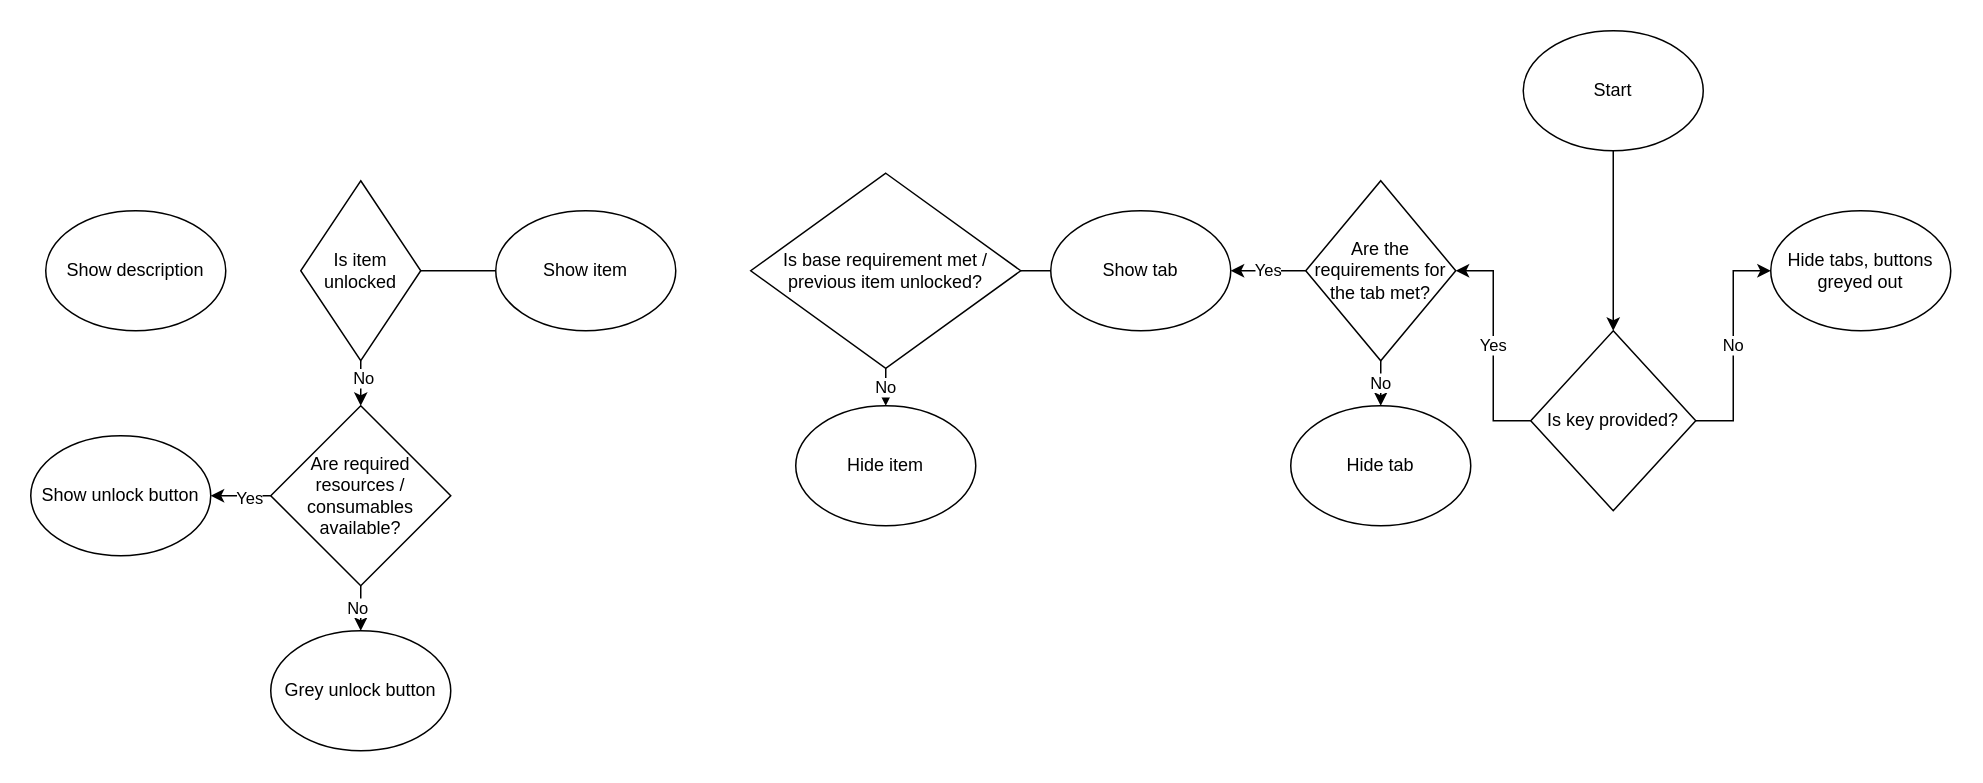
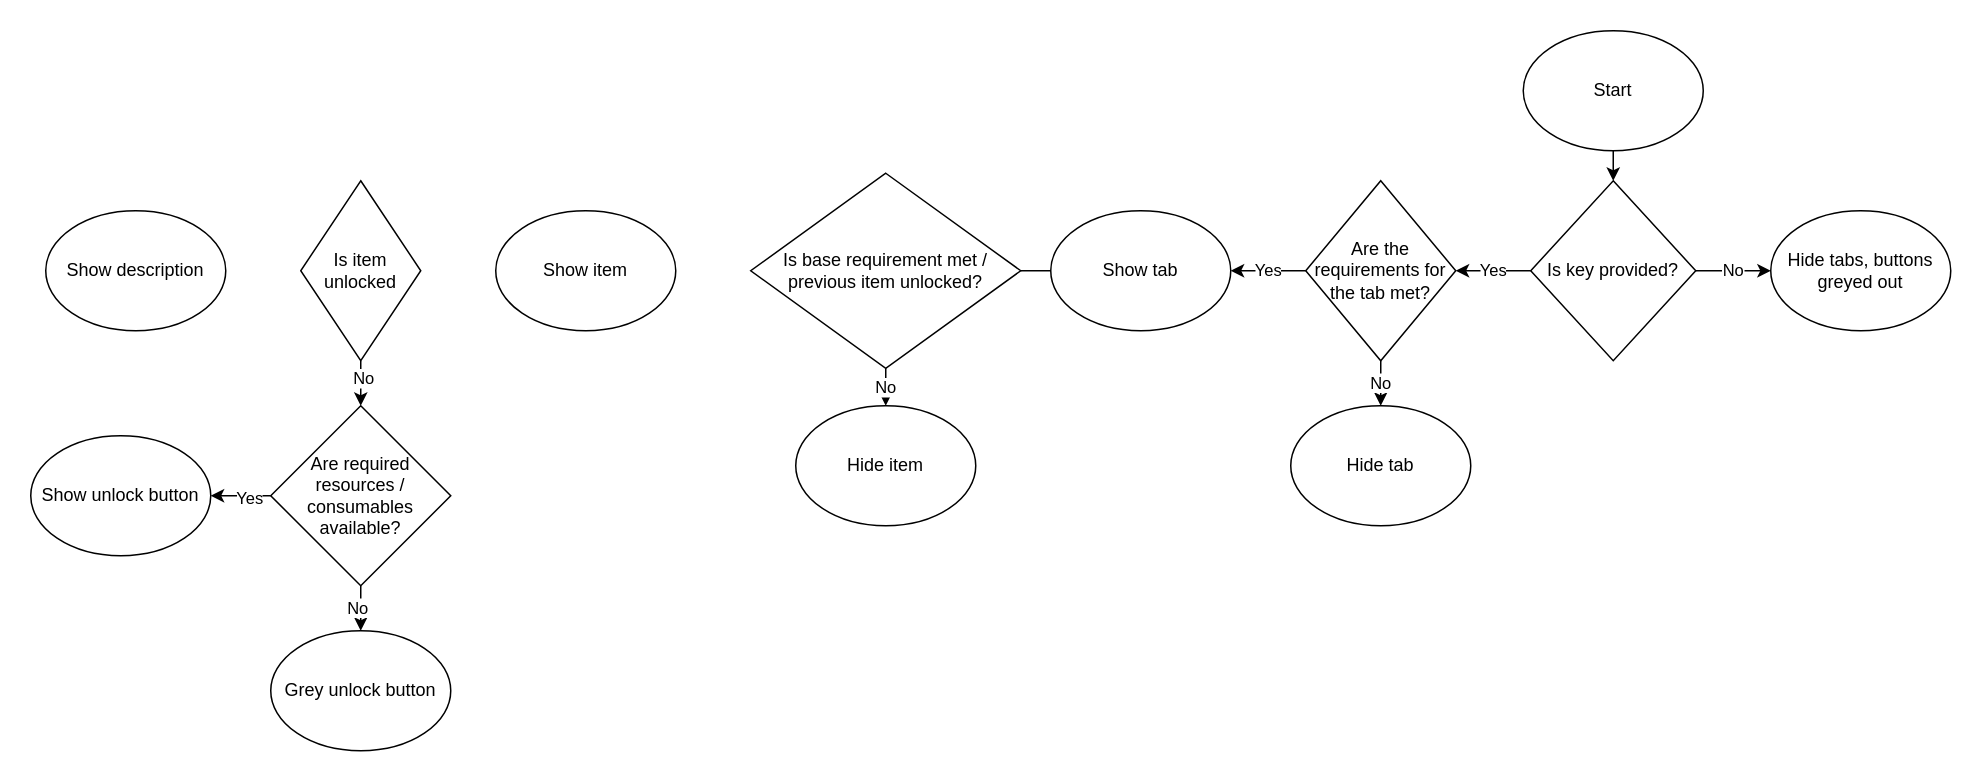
  <mxCell id="0" />
  <mxCell id="1" parent="0" />
  <mxCell id="2" style="edgeStyle=orthogonalEdgeStyle;rounded=0;orthogonalLoop=1;jettySize=auto;html=1;exitX=0.5;exitY=1;exitDx=0;exitDy=0;entryX=0.5;entryY=0;entryDx=0;entryDy=0;" edge="1" parent="1" source="3" target="6"><mxGeometry relative="1" as="geometry" /></mxCell>
  <mxCell id="3" value="Start" style="ellipse;whiteSpace=wrap;html=1;" vertex="1" parent="1"><mxGeometry x="1015" y="20" width="120" height="80" as="geometry" /></mxCell>
  <mxCell id="4" value="No" style="edgeStyle=orthogonalEdgeStyle;rounded=0;orthogonalLoop=1;jettySize=auto;html=1;exitX=1;exitY=0.5;exitDx=0;exitDy=0;entryX=0;entryY=0.5;entryDx=0;entryDy=0;" edge="1" parent="1" source="6" target="7"><mxGeometry relative="1" as="geometry" /></mxCell>
  <mxCell id="5" value="Yes" style="edgeStyle=orthogonalEdgeStyle;rounded=0;orthogonalLoop=1;jettySize=auto;html=1;exitX=0;exitY=0.5;exitDx=0;exitDy=0;entryX=1;entryY=0.5;entryDx=0;entryDy=0;" edge="1" parent="1" source="6" target="10"><mxGeometry relative="1" as="geometry" /></mxCell>
- <mxCell id="6" value="Is key provided?" style="rhombus;whiteSpace=wrap;html=1;" vertex="1" parent="1"><mxGeometry x="1020" y="220" width="110" height="120" as="geometry" /></mxCell>
+ <mxCell id="6" value="Is key provided?" style="rhombus;whiteSpace=wrap;html=1;" vertex="1" parent="1"><mxGeometry x="1020" y="120" width="110" height="120" as="geometry" /></mxCell>
  <mxCell id="7" value="Hide tabs, buttons greyed out" style="ellipse;whiteSpace=wrap;html=1;" vertex="1" parent="1"><mxGeometry x="1180" y="140" width="120" height="80" as="geometry" /></mxCell>
  <mxCell id="8" value="Yes" style="edgeStyle=orthogonalEdgeStyle;rounded=0;orthogonalLoop=1;jettySize=auto;html=1;exitX=0;exitY=0.5;exitDx=0;exitDy=0;entryX=1;entryY=0.5;entryDx=0;entryDy=0;" edge="1" parent="1" source="10" target="18"><mxGeometry relative="1" as="geometry"><mxPoint x="820" y="180" as="targetPoint" /></mxGeometry></mxCell>
  <mxCell id="9" value="No" style="edgeStyle=orthogonalEdgeStyle;rounded=0;orthogonalLoop=1;jettySize=auto;html=1;exitX=0.5;exitY=1;exitDx=0;exitDy=0;" edge="1" parent="1" source="10" target="11"><mxGeometry relative="1" as="geometry" /></mxCell>
  <mxCell id="10" value="Are the requirements for the tab met?" style="rhombus;whiteSpace=wrap;html=1;" vertex="1" parent="1"><mxGeometry x="870" y="120" width="100" height="120" as="geometry" /></mxCell>
  <mxCell id="11" value="Hide&amp;nbsp;tab" style="ellipse;whiteSpace=wrap;html=1;" vertex="1" parent="1"><mxGeometry x="860" y="270" width="120" height="80" as="geometry" /></mxCell>
  <mxCell id="12" style="edgeStyle=orthogonalEdgeStyle;rounded=0;orthogonalLoop=1;jettySize=auto;html=1;exitX=0;exitY=0.5;exitDx=0;exitDy=0;entryX=1;entryY=0.5;entryDx=0;entryDy=0;endArrow=classic;endFill=1;" edge="1" parent="1" source="16" target="28"><mxGeometry relative="1" as="geometry" /></mxCell>
  <mxCell id="13" value="Yes" style="edgeLabel;html=1;align=center;verticalAlign=middle;resizable=0;points=[];" vertex="1" connectable="0" parent="12"><mxGeometry x="-0.272" y="1" relative="1" as="geometry"><mxPoint as="offset" /></mxGeometry></mxCell>
  <mxCell id="14" style="edgeStyle=orthogonalEdgeStyle;rounded=0;orthogonalLoop=1;jettySize=auto;html=1;exitX=0.5;exitY=1;exitDx=0;exitDy=0;entryX=0.5;entryY=0;entryDx=0;entryDy=0;endArrow=classic;endFill=1;" edge="1" parent="1" source="16" target="29"><mxGeometry relative="1" as="geometry" /></mxCell>
  <mxCell id="15" value="No" style="edgeLabel;html=1;align=center;verticalAlign=middle;resizable=0;points=[];" vertex="1" connectable="0" parent="14"><mxGeometry x="-0.085" y="-3" relative="1" as="geometry"><mxPoint as="offset" /></mxGeometry></mxCell>
  <mxCell id="16" value="Are required resources / consumables available?" style="rhombus;whiteSpace=wrap;html=1;" vertex="1" parent="1"><mxGeometry x="180" y="270" width="120" height="120" as="geometry" /></mxCell>
  <mxCell id="17" style="edgeStyle=orthogonalEdgeStyle;rounded=0;orthogonalLoop=1;jettySize=auto;html=1;exitX=0;exitY=0.5;exitDx=0;exitDy=0;entryX=1;entryY=0.5;entryDx=0;entryDy=0;endArrow=none;endFill=0;" edge="1" parent="1" source="18" target="20"><mxGeometry relative="1" as="geometry" /></mxCell>
  <mxCell id="18" value="Show tab" style="ellipse;whiteSpace=wrap;html=1;" vertex="1" parent="1"><mxGeometry x="700" y="140" width="120" height="80" as="geometry" /></mxCell>
  <mxCell id="19" value="No" style="edgeStyle=orthogonalEdgeStyle;rounded=0;orthogonalLoop=1;jettySize=auto;html=1;exitX=0.5;exitY=1;exitDx=0;exitDy=0;entryX=0.5;entryY=0;entryDx=0;entryDy=0;endArrow=classic;endFill=1;" edge="1" parent="1" source="20" target="23"><mxGeometry relative="1" as="geometry" /></mxCell>
  <mxCell id="20" value="Is base requirement met / previous item unlocked?" style="rhombus;whiteSpace=wrap;html=1;" vertex="1" parent="1"><mxGeometry y="115" width="180" height="130" as="geometry" x="500" /></mxCell>
- <mxCell id="21" style="edgeStyle=orthogonalEdgeStyle;rounded=0;orthogonalLoop=1;jettySize=auto;html=1;exitX=0;exitY=0.5;exitDx=0;exitDy=0;entryX=1;entryY=0.5;entryDx=0;entryDy=0;endArrow=none;endFill=0;" edge="1" parent="1" source="22" target="26"><mxGeometry relative="1" as="geometry" /></mxCell>
  <mxCell id="22" value="Show item" style="ellipse;whiteSpace=wrap;html=1;" vertex="1" parent="1"><mxGeometry x="330" y="140" width="120" height="80" as="geometry" /></mxCell>
  <mxCell id="23" value="Hide item" style="ellipse;whiteSpace=wrap;html=1;" vertex="1" parent="1"><mxGeometry x="530" y="270" width="120" height="80" as="geometry" /></mxCell>
  <mxCell id="24" style="edgeStyle=orthogonalEdgeStyle;rounded=0;orthogonalLoop=1;jettySize=auto;html=1;exitX=0.5;exitY=1;exitDx=0;exitDy=0;entryX=0.5;entryY=0;entryDx=0;entryDy=0;endArrow=classic;endFill=1;" edge="1" parent="1" source="26" target="16"><mxGeometry relative="1" as="geometry" /></mxCell>
  <mxCell id="25" value="No" style="edgeLabel;html=1;align=center;verticalAlign=middle;resizable=0;points=[];" vertex="1" connectable="0" parent="24"><mxGeometry x="-0.246" y="1" relative="1" as="geometry"><mxPoint as="offset" /></mxGeometry></mxCell>
  <mxCell id="26" value="Is item unlocked" style="rhombus;whiteSpace=wrap;html=1;" vertex="1" parent="1"><mxGeometry x="200" y="120" width="80" height="120" as="geometry" /></mxCell>
  <mxCell id="27" value="Show description" style="ellipse;whiteSpace=wrap;html=1;" vertex="1" parent="1"><mxGeometry x="30" y="140" width="120" height="80" as="geometry" /></mxCell>
  <mxCell id="28" value="Show unlock button" style="ellipse;whiteSpace=wrap;html=1;" vertex="1" parent="1"><mxGeometry x="20" y="290" width="120" height="80" as="geometry" /></mxCell>
  <mxCell id="29" value="Grey unlock button" style="ellipse;whiteSpace=wrap;html=1;" vertex="1" parent="1"><mxGeometry x="180" y="420" width="120" height="80" as="geometry" /></mxCell>
